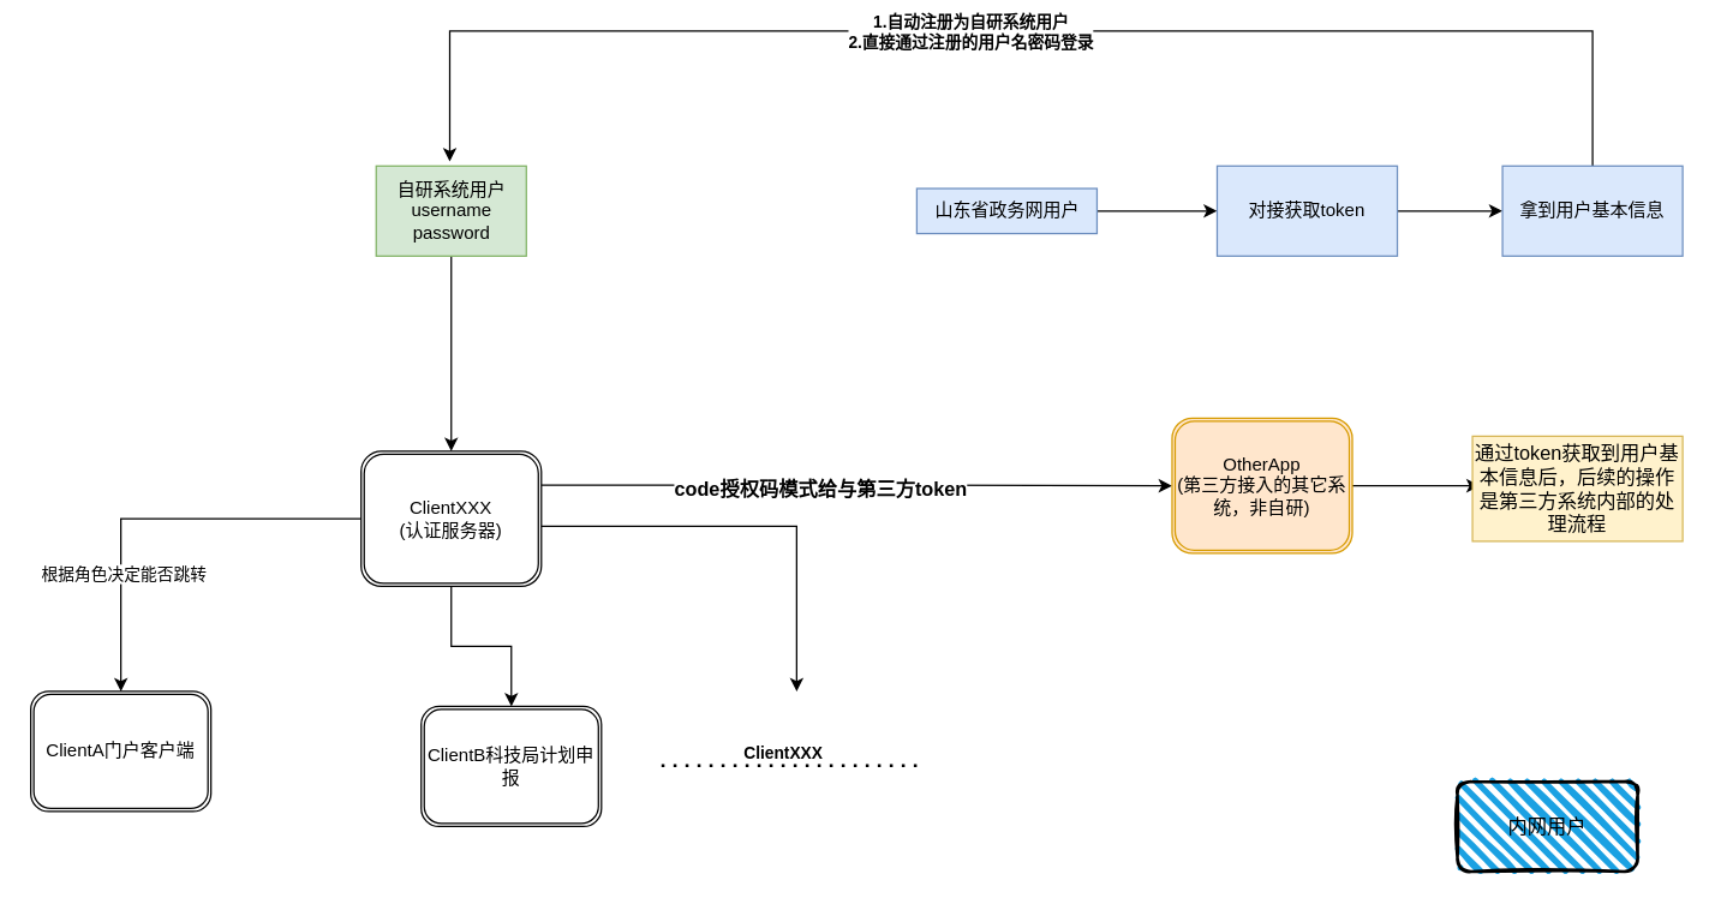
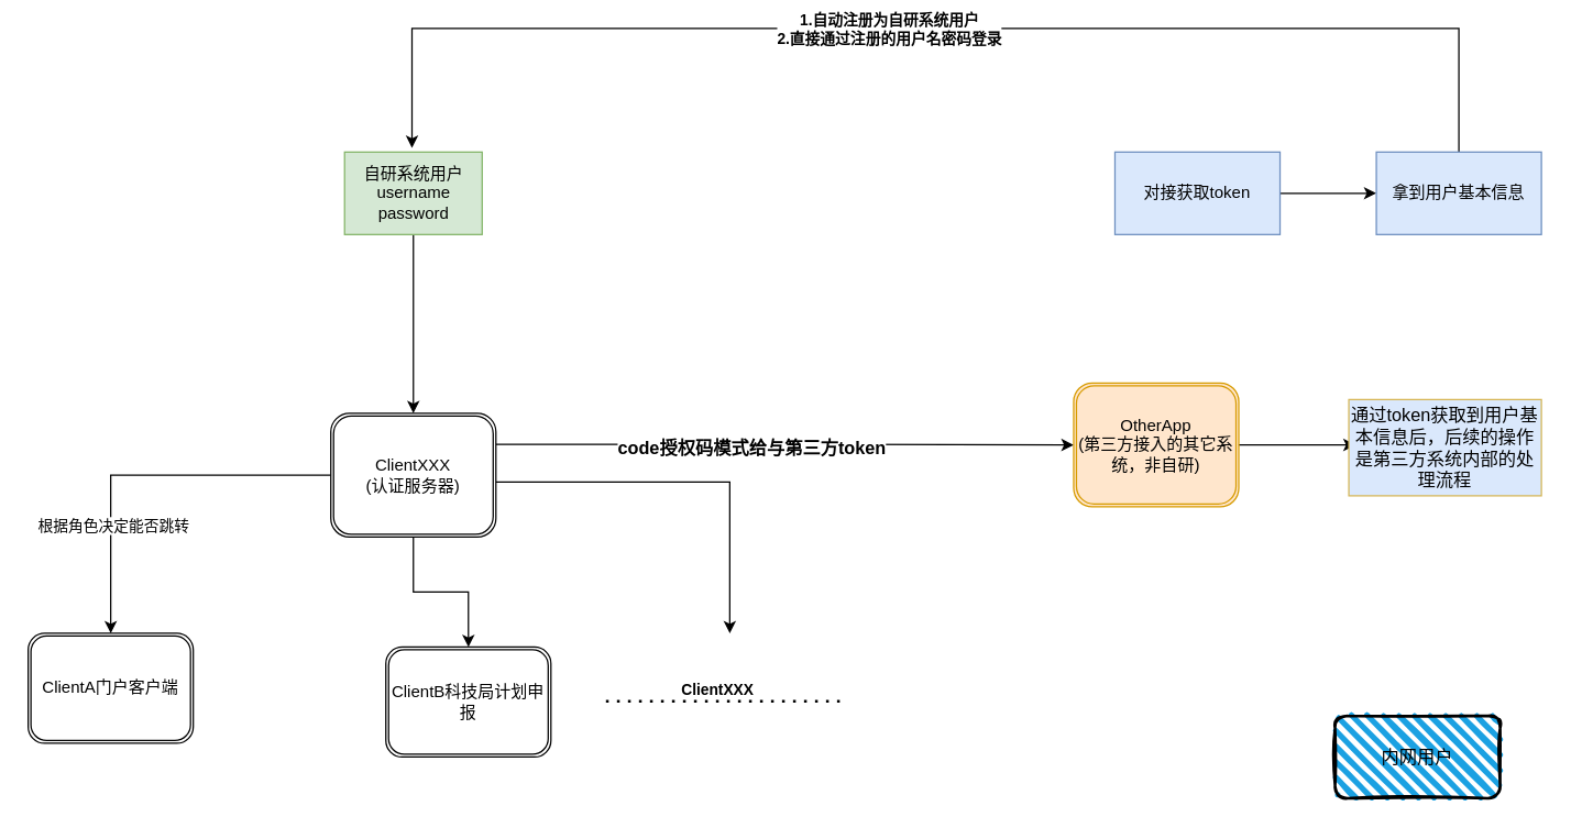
  <mxCell id="0" />
  <mxCell id="1" parent="0" />
  <mxCell id="2" style="edgeStyle=orthogonalEdgeStyle;rounded=0;orthogonalLoop=1;jettySize=auto;html=1;" edge="1" parent="1" source="8" target="9"><mxGeometry relative="1" as="geometry" /></mxCell>
  <mxCell id="3" value="根据角色决定能否跳转" style="edgeLabel;html=1;align=center;verticalAlign=middle;resizable=0;points=[];" vertex="1" connectable="0" parent="2"><mxGeometry x="0.428" y="1" relative="1" as="geometry"><mxPoint as="offset" /></mxGeometry></mxCell>
  <mxCell id="4" style="edgeStyle=orthogonalEdgeStyle;rounded=0;orthogonalLoop=1;jettySize=auto;html=1;entryX=0.5;entryY=0;entryDx=0;entryDy=0;" edge="1" parent="1" source="8" target="10"><mxGeometry relative="1" as="geometry"><mxPoint x="300" y="470" as="targetPoint" /></mxGeometry></mxCell>
  <mxCell id="5" style="edgeStyle=orthogonalEdgeStyle;rounded=0;orthogonalLoop=1;jettySize=auto;html=1;" edge="1" parent="1" source="8"><mxGeometry relative="1" as="geometry"><mxPoint x="530" y="460" as="targetPoint" /><Array as="points"><mxPoint x="530" y="350" /></Array></mxGeometry></mxCell>
  <mxCell id="6" style="edgeStyle=orthogonalEdgeStyle;rounded=0;orthogonalLoop=1;jettySize=auto;html=1;exitX=1;exitY=0.25;exitDx=0;exitDy=0;fontSize=12;" edge="1" parent="1" source="8" target="23"><mxGeometry relative="1" as="geometry" /></mxCell>
  <mxCell id="7" value="&lt;font style=&quot;font-size: 13px;&quot;&gt;code授权码模式给与第三方token&lt;/font&gt;" style="edgeLabel;html=1;align=center;verticalAlign=middle;resizable=0;points=[];fontSize=12;fontStyle=1" vertex="1" connectable="0" parent="6"><mxGeometry x="-0.12" y="-1" relative="1" as="geometry"><mxPoint y="1" as="offset" /></mxGeometry></mxCell>
  <mxCell id="8" value="ClientXXX&lt;br&gt;(认证服务器)" style="shape=ext;double=1;rounded=1;whiteSpace=wrap;html=1;" vertex="1" parent="1"><mxGeometry x="240" y="300" width="120" height="90" as="geometry" /></mxCell>
  <mxCell id="9" value="ClientA门户客户端" style="shape=ext;double=1;rounded=1;whiteSpace=wrap;html=1;" vertex="1" parent="1"><mxGeometry x="20" y="460" width="120" height="80" as="geometry" /></mxCell>
  <mxCell id="10" value="ClientB科技局计划申报" style="shape=ext;double=1;rounded=1;whiteSpace=wrap;html=1;" vertex="1" parent="1"><mxGeometry x="280" y="470" width="120" height="80" as="geometry" /></mxCell>
  <mxCell id="11" value="" style="endArrow=none;dashed=1;html=1;dashPattern=1 3;strokeWidth=2;rounded=0;" edge="1" parent="1"><mxGeometry width="50" height="50" relative="1" as="geometry"><mxPoint x="440" y="509.5" as="sourcePoint" /><mxPoint x="610" y="509.5" as="targetPoint" /></mxGeometry></mxCell>
  <mxCell id="12" value="ClientXXX" style="edgeLabel;html=1;align=center;verticalAlign=middle;resizable=0;points=[];fontStyle=1" vertex="1" connectable="0" parent="11"><mxGeometry x="-0.412" y="2" relative="1" as="geometry"><mxPoint x="30" y="-7" as="offset" /></mxGeometry></mxCell>
  <mxCell id="13" style="edgeStyle=orthogonalEdgeStyle;rounded=0;orthogonalLoop=1;jettySize=auto;html=1;entryX=0.5;entryY=0;entryDx=0;entryDy=0;" edge="1" parent="1" source="14" target="8"><mxGeometry relative="1" as="geometry" /></mxCell>
  <mxCell id="14" value="自研系统用户&lt;br&gt;username&lt;br&gt;password" style="text;html=1;align=center;verticalAlign=middle;resizable=0;points=[];autosize=1;strokeColor=#82b366;fillColor=#d5e8d4;" vertex="1" parent="1"><mxGeometry x="250" y="110" width="100" height="60" as="geometry" /></mxCell>
- <mxCell id="15" value="" style="edgeStyle=orthogonalEdgeStyle;rounded=0;orthogonalLoop=1;jettySize=auto;html=1;" edge="1" parent="1" source="16" target="18"><mxGeometry relative="1" as="geometry" /></mxCell>
- <mxCell id="16" value="山东省政务网用户" style="text;html=1;align=center;verticalAlign=middle;resizable=0;points=[];autosize=1;strokeColor=#6c8ebf;fillColor=#dae8fc;" vertex="1" parent="1"><mxGeometry x="610" y="125" width="120" height="30" as="geometry" /></mxCell>
  <mxCell id="17" value="" style="edgeStyle=orthogonalEdgeStyle;rounded=0;orthogonalLoop=1;jettySize=auto;html=1;" edge="1" parent="1" source="18" target="21"><mxGeometry relative="1" as="geometry" /></mxCell>
  <mxCell id="18" value="对接获取token" style="whiteSpace=wrap;html=1;fillColor=#dae8fc;strokeColor=#6c8ebf;gradientColor=none;" vertex="1" parent="1"><mxGeometry x="810" y="110" width="120" height="60" as="geometry" /></mxCell>
  <mxCell id="19" style="edgeStyle=orthogonalEdgeStyle;rounded=0;orthogonalLoop=1;jettySize=auto;html=1;entryX=0.49;entryY=-0.05;entryDx=0;entryDy=0;entryPerimeter=0;" edge="1" parent="1" source="21" target="14"><mxGeometry relative="1" as="geometry"><Array as="points"><mxPoint x="1060" y="20" /><mxPoint x="299" y="20" /></Array></mxGeometry></mxCell>
  <mxCell id="20" value="1.自动注册为自研系统用户&lt;br&gt;2.直接通过注册的用户名密码登录" style="edgeLabel;html=1;align=center;verticalAlign=middle;resizable=0;points=[];fontStyle=1" vertex="1" connectable="0" parent="19"><mxGeometry x="0.076" relative="1" as="geometry"><mxPoint as="offset" /></mxGeometry></mxCell>
  <mxCell id="21" value="拿到用户基本信息" style="whiteSpace=wrap;html=1;fillColor=#dae8fc;strokeColor=#6c8ebf;gradientColor=none;" vertex="1" parent="1"><mxGeometry x="1000" y="110" width="120" height="60" as="geometry" /></mxCell>
  <mxCell id="22" value="" style="edgeStyle=orthogonalEdgeStyle;rounded=0;orthogonalLoop=1;jettySize=auto;html=1;fontSize=13;" edge="1" parent="1" source="23"><mxGeometry relative="1" as="geometry"><mxPoint x="985" y="323" as="targetPoint" /></mxGeometry></mxCell>
  <mxCell id="23" value="OtherApp&lt;br&gt;(第三方接入的其它系统，非自研)" style="shape=ext;double=1;rounded=1;whiteSpace=wrap;html=1;fontSize=12;fillColor=#ffe6cc;strokeColor=#d79b00;" vertex="1" parent="1"><mxGeometry x="780" y="278" width="120" height="90" as="geometry" /></mxCell>
- <mxCell id="24" value="通过token获取到用户基本信息后，后续的操作是第三方系统内部的处理流程" style="whiteSpace=wrap;html=1;fontSize=13;fillColor=#fff2cc;strokeColor=#d6b656;" vertex="1" parent="1"><mxGeometry x="980" y="290" width="140" height="70" as="geometry" /></mxCell>
+ <mxCell id="24" value="通过token获取到用户基本信息后，后续的操作是第三方系统内部的处理流程" style="whiteSpace=wrap;html=1;fontSize=13;fillColor=#dae8fc;strokeColor=#d6b656;" vertex="1" parent="1"><mxGeometry x="980" y="290" width="140" height="70" as="geometry" /></mxCell>
  <mxCell id="25" value="内网用户" style="rounded=1;whiteSpace=wrap;html=1;strokeWidth=2;fillWeight=4;hachureGap=8;hachureAngle=45;fillColor=#1ba1e2;sketch=1;fontSize=13;shadow=0;" vertex="1" parent="1"><mxGeometry x="970" y="520" width="120" height="60" as="geometry" /></mxCell>
